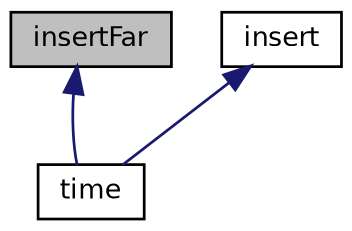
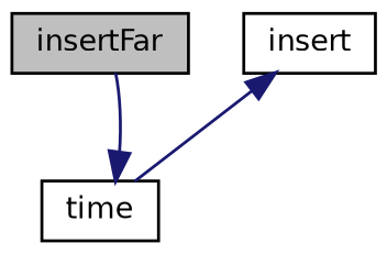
  digraph {
    rankdir=TB
    node [color=black fontname=Helvetica fontsize=10 shape=record]
    edge [color=midnightblue dir=back fontname=Helvetica fontsize=10 labelfontname=Helvetica labelfontsize=10 style=solid]
    n1 [fillcolor=grey75 fontcolor=black height=0.2 label=insertFar style=filled width=0.4]
    n2 [height=0.2 label=time width=0.4]
    n3 [height=0.2 label=insert width=0.4]
-   n1 -> n2
+   n2 -> n1
    n3 -> n2
  }
